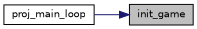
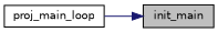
  digraph {
    rankdir=RL
    node [color=black fontname=Helvetica fontsize=10 shape=record style=filled]
-   n1 [fillcolor=grey75 fontcolor=black height=0.2 label=init_game width=0.4]
+   n1 [fillcolor=grey75 fontcolor=black height=0.2 label=init_main width=0.4]
    n2 [fillcolor=white height=0.2 label=proj_main_loop width=0.4]
    n1 -> n2 [color=midnightblue dir=back fontname=Helvetica fontsize=10 labelfontname=Helvetica labelfontsize=10 style=solid]
  }
